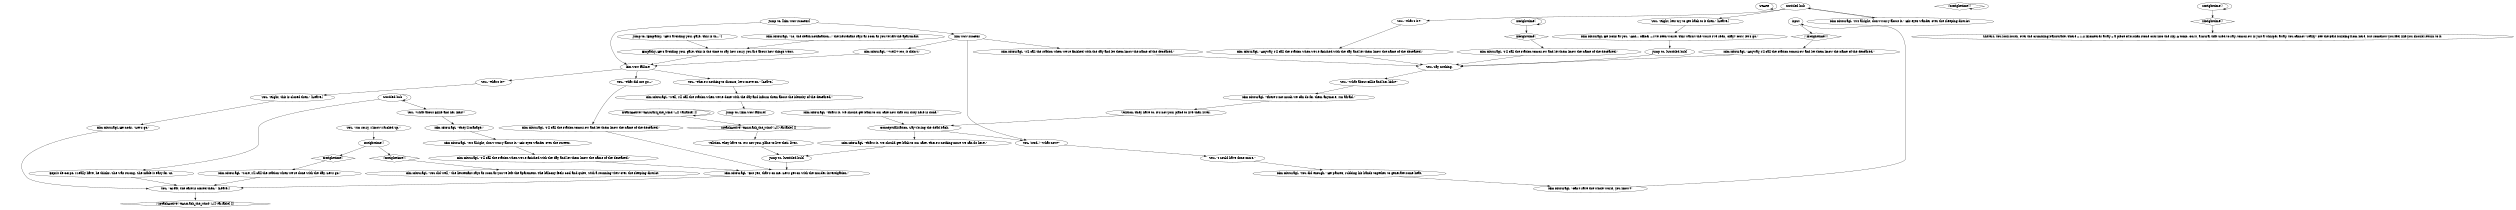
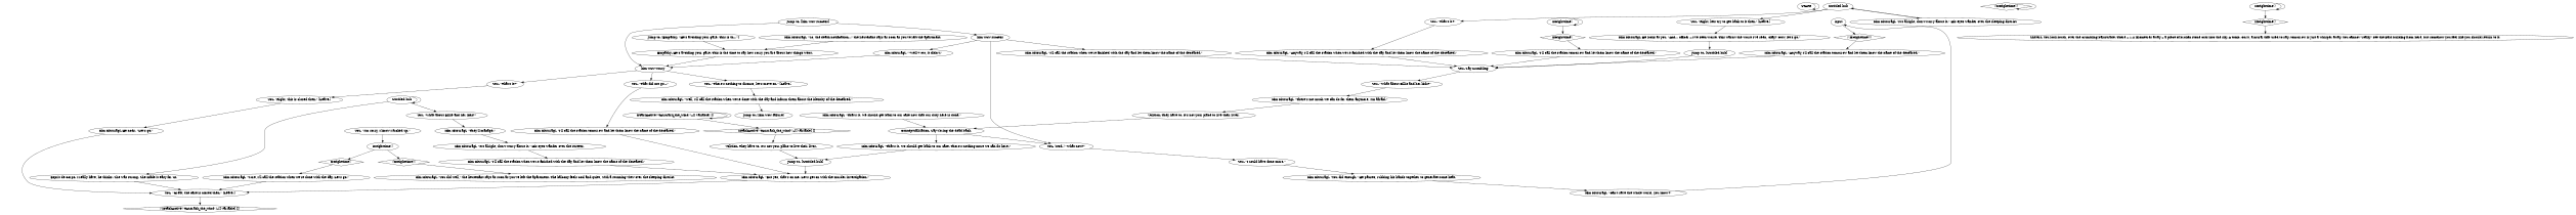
  digraph {
    n1 [label=START]
    n2 [label=input]
    n3 [label="!(IsNighttime())" shape=diamond]
    n4 [label="Kim Kitsuragi: \"Anyway, I'll call the station tomorrow and let them know the name of the deceased.\""]
    n5 [label="Conceptualization: Say't bring the dead back."]
    n6 [label="Kim Kitsuragi: \"That's it. We should get back to our case. There's nothing more we can do here.\""]
    n7 [label="You: (Nod.) \"What now?\""]
    n8 [label="Jump to: [Untitled hub]"]
    n9 [label="You: \"I could have done more.\""]
    n10 [label="Jump to: [Untitled hub]"]
-   n11 [label="You: Say nothing."]
+   n11 [label="You: Say crumbling."]
    n12 [label="You: \"What about Billie and her kids?\""]
    n13 [label="Esprit de Corps: I really have, he thinks. She was strong. She made it easy for us."]
    n14 [label="You: \"Great, the case is closed then.\" [Leave.]"]
    n15 [label="!(IsTaskActive(\"TASK.ask_the_wind\")--[[ Variable[ ]])" shape=diamond]
    n16 [label="You: \"Right, this is closed then.\" [Leave.]"]
    n17 [label="Kim Kitsuragi: He nods. \"Let's go.\""]
    n18 [label="Kim Kitsuragi: \"That's it. We should get back to our case now that our duty here is done.\""]
    n19 [label="Jump to: [kim wcw failure]"]
-   n20 [label="kim wcw failure"]
+   n20 [label="kim wcw worry"]
    n21 [label="You: \"That's it?\""]
    n22 [label="You: \"There's nothing to discuss, let's move on.\" [Leave.]"]
    n23 [label="You: \"That did not go...\""]
    n24 [label="Kim Kitsuragi: \"But yes, that's on me. Let's get on with the murder investigation.\""]
    n25 [label="Untitled hub"]
    n26 [label="Kim Kitsuragi: \"It's alright, don't worry about it.\" His eyes wander over the sleeping district."]
    n27 [label="You: \"That's it?\""]
    n28 [label="You: \"Right, lets try to get back to it then.\" [Leave.]"]
    n29 [label="Kim Kitsuragi: \"Anyway, I'll call the station when we're finished with the day and let them know the name of the deceased.\""]
    n30 [label="Kim Kitsuragi: He looks at you. \"And... officer -- I've seen worse. This wasn't the worst I've seen, okay? Now, let's go.\""]
    n31 [label="Kim Kitsuragi: \"I'll call the station tomorrow and let them know the name of the deceased.\""]
    n32 [label="Kim Kitsuragi: \"*Well*? No, it didn't.\""]
    n33 [label="IsTaskActive(\"TASK.ask_the_wind\")--[[ Variable[ ]]"]
    n34 [label="IsTaskActive(\"TASK.ask_the_wind\")--[[ Variable[ ]]" shape=diamond]
    n35 [label="Volition: They have to. It's not your place to live their lives."]
    n36 [label="Kim Kitsuragi: \"Sure, I'll call the station when we're done with the day. Let's go.\""]
    n37 [label="Kim Kitsuragi: \"There's not much we can do for them anymore, I'm afraid.\""]
    n38 [label="Volition: They have to. It's not your place to live their lives."]
    n39 [label="IsNighttime()"]
    n40 [label="IsNighttime()" shape=diamond]
    n41 [label="Kim Kitsuragi: \"I'll call the station tomorrow and let them know the name of the deceased.\""]
    n42 [label="!(IsNighttime())" shape=diamond]
    n43 [label="Untitled hub"]
    n44 [label="You: \"What about Billie and her kids?\""]
    n45 [label="Kim Kitsuragi: \"They'll manage.\""]
    n46 [label="You: \"I'm sorry, I know I fucked up.\""]
    n47 [label="IsNighttime()"]
    n48 [label="IsNighttime()" shape=diamond]
    n49 [label="!(IsNighttime())" shape=diamond]
    n50 [label="Kim Kitsuragi: \"You did well,\" the lieutenant says as soon as you've left the apartment. The balcony feels cool and quiet, with a stunning view over the sleeping district."]
    n51 [label="Kim Kitsuragi: \"It's alright, don't worry about it.\" His eyes wander over the streets."]
    n52 [label="Kim Kitsuragi: \"I'll call the station when we're finished with the day and let them know the name of the deceased.\""]
    n53 [label="Shivers: You look south, over the crumbling balustrade. There -- 1.2 kilometres away -- a piece of broken stone cuts into the sky. A tomb. On it, a mural that used to say: tomorrow is just a whisper away. You cannot *really* see the Feld building from here, but somehow you feel like you should return to it."]
    n54 [label="Kim Kitsuragi: \"I'll call the station when we're finished with the day and let them know the name of the deceased.\""]
    n55 [label="Kim Kitsuragi: \"You did enough.\" He pauses, rubbing his hands together to generate some heat."]
    n56 [label="Kim Kitsuragi: \"Can't save the whole world, you know?\""]
    n57 [label="IsNighttime()"]
    n58 [label="IsNighttime()" shape=diamond]
    n59 [label="Kim Kitsuragi: \"So, the death notification...\" the lieutenant says as soon as you've left the apartment."]
    n60 [label="Empathy: He's avoiding your gaze. This is the time to say how sorry you are about how things went."]
    n61 [label="Kim Kitsuragi: \"Well, I'll call the station when we're done with the day and inform them about the identity of the deceased.\""]
    n62 [label="Jump to: [Empathy: \"He's avoiding your gaze. This is th...\"]"]
    n63 [label="Jump to: [kim wcw success]"]
    n64 [label="kim wcw success"]
    n1 -> n1
    n2 -> n3
    n3 -> n4
    n4 -> n11
    n5 -> n6
    n5 -> n7
    n6 -> n8
    n7 -> n9
    n8 -> n24
    n9 -> n55
    n10 -> n11
    n11 -> n12
    n12 -> n37
    n13 -> n14
    n14 -> n15
    n16 -> n17
    n17 -> n14
    n18 -> n5
    n20 -> n21
    n20 -> n22
    n20 -> n23
    n21 -> n16
    n22 -> n61
    n23 -> n31
    n24 -> n14
    n25 -> n26
    n25 -> n27
    n25 -> n28
    n26 -> n25
    n27 -> n29
    n28 -> n30
    n29 -> n11
    n30 -> n10
    n31 -> n24
    n32 -> n20
    n33 -> n33
    n33 -> n34
    n34 -> n35
    n35 -> n8
    n36 -> n14
    n37 -> n38
    n38 -> n5
    n39 -> n39
    n39 -> n40
    n40 -> n41
    n41 -> n11
    n42 -> n42
    n43 -> n13
    n43 -> n43
    n43 -> n44
    n44 -> n45
    n45 -> n51
    n46 -> n47
    n47 -> n48
    n47 -> n49
    n48 -> n36
    n49 -> n50
    n51 -> n52
    n52 -> n24
    n54 -> n11
    n55 -> n56
    n56 -> n2
    n57 -> n57
    n57 -> n58
    n58 -> n53
    n59 -> n60
    n60 -> n20
    n61 -> n19
    n62 -> n60
    n63 -> n20
    n63 -> n64
    n64 -> n7
    n64 -> n32
    n64 -> n54
  }
